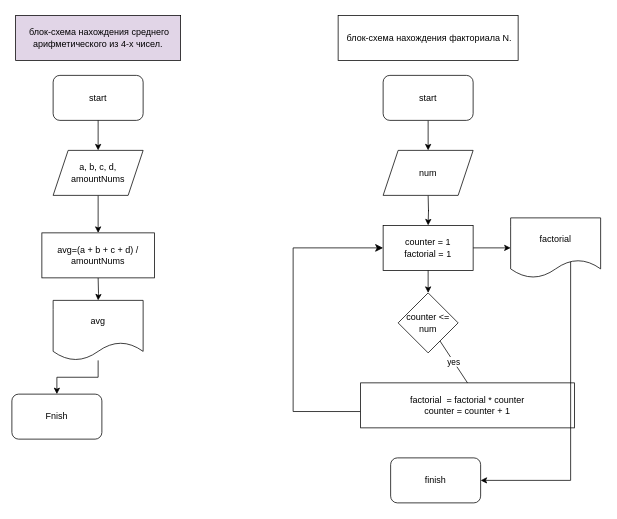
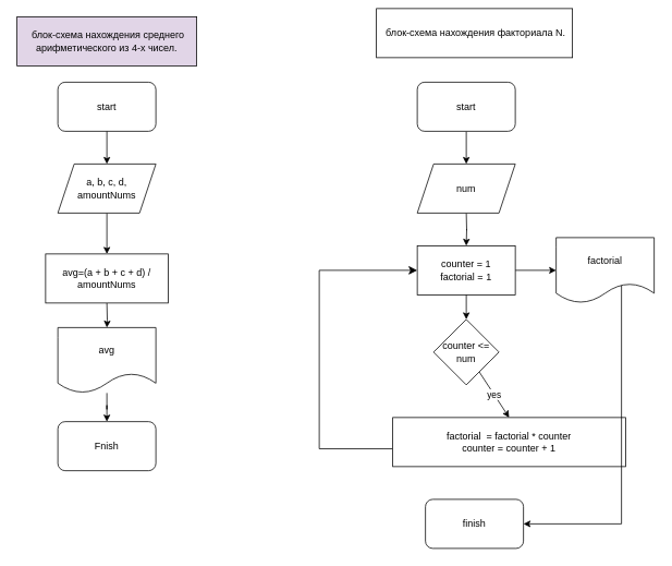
  <mxCell id="0" />
  <mxCell id="1" parent="0" />
  <mxCell id="2" value="start" style="rounded=1;whiteSpace=wrap;html=1;" parent="1" vertex="1"><mxGeometry x="70" y="100" width="120" height="60" as="geometry" /></mxCell>
  <mxCell id="3" value="&amp;nbsp;блок-схема нахождения среднего арифметического из 4-х чисел." style="rounded=0;whiteSpace=wrap;html=1;fillColor=#e1d5e7;" parent="1" vertex="1"><mxGeometry x="20" y="20" width="220" height="60" as="geometry" /></mxCell>
  <mxCell id="4" value="" style="edgeStyle=orthogonalEdgeStyle;rounded=0;orthogonalLoop=1;jettySize=auto;html=1;" parent="1" edge="1"><mxGeometry relative="1" as="geometry"><mxPoint x="130" y="260" as="sourcePoint" /><mxPoint x="130" y="310" as="targetPoint" /></mxGeometry></mxCell>
  <mxCell id="5" value="" style="edgeStyle=orthogonalEdgeStyle;rounded=0;orthogonalLoop=1;jettySize=auto;html=1;" parent="1" target="8" edge="1"><mxGeometry relative="1" as="geometry"><mxPoint x="130" y="370" as="sourcePoint" /></mxGeometry></mxCell>
  <mxCell id="6" value="" style="endArrow=classic;html=1;rounded=0;exitX=0.5;exitY=1;exitDx=0;exitDy=0;entryX=0.5;entryY=0;entryDx=0;entryDy=0;" parent="1" source="2" edge="1"><mxGeometry width="50" height="50" relative="1" as="geometry"><mxPoint x="400" y="300" as="sourcePoint" /><mxPoint x="130" y="200" as="targetPoint" /></mxGeometry></mxCell>
  <mxCell id="7" value="" style="edgeStyle=orthogonalEdgeStyle;rounded=0;orthogonalLoop=1;jettySize=auto;html=1;" parent="1" source="8" target="9" edge="1"><mxGeometry relative="1" as="geometry" /></mxCell>
  <mxCell id="8" value="avg" style="shape=document;whiteSpace=wrap;html=1;boundedLbl=1;rounded=1;" parent="1" vertex="1"><mxGeometry x="70" y="400" width="120" height="80" as="geometry" /></mxCell>
- <mxCell id="9" value="Fnish" style="whiteSpace=wrap;html=1;rounded=1;" parent="1" vertex="1"><mxGeometry x="15" y="525" width="120" height="60" as="geometry" /></mxCell>
- <mxCell id="10" value="&amp;nbsp;блок-схема нахождения факториала N." style="whiteSpace=wrap;html=1;" parent="1" vertex="1"><mxGeometry x="450" y="20" width="240" height="60" as="geometry" /></mxCell>
+ <mxCell id="9" value="Fnish" style="whiteSpace=wrap;html=1;rounded=1;" parent="1" vertex="1"><mxGeometry x="70" y="515" width="120" height="60" as="geometry" /></mxCell>
+ <mxCell id="10" value="&amp;nbsp;блок-схема нахождения факториала N." style="whiteSpace=wrap;html=1;" parent="1" vertex="1"><mxGeometry x="460" y="10" width="240" height="60" as="geometry" /></mxCell>
  <mxCell id="11" value="" style="edgeStyle=orthogonalEdgeStyle;rounded=0;orthogonalLoop=1;jettySize=auto;html=1;" parent="1" edge="1"><mxGeometry relative="1" as="geometry"><mxPoint x="570" y="300" as="targetPoint" /><mxPoint x="570" y="260" as="sourcePoint" /></mxGeometry></mxCell>
  <mxCell id="12" value="" style="endArrow=classic;html=1;rounded=0;exitX=0.5;exitY=1;exitDx=0;exitDy=0;entryX=0.5;entryY=0;entryDx=0;entryDy=0;" parent="1" edge="1"><mxGeometry width="50" height="50" relative="1" as="geometry"><mxPoint x="570" y="160" as="sourcePoint" /><mxPoint x="570" y="200" as="targetPoint" /></mxGeometry></mxCell>
  <mxCell id="13" value="start" style="rounded=1;whiteSpace=wrap;html=1;" parent="1" vertex="1"><mxGeometry x="510" y="100" width="120" height="60" as="geometry" /></mxCell>
  <mxCell id="14" value="" style="edgeStyle=orthogonalEdgeStyle;rounded=0;orthogonalLoop=1;jettySize=auto;html=1;" parent="1" source="15" target="25" edge="1"><mxGeometry relative="1" as="geometry" /></mxCell>
  <mxCell id="15" value="counter = 1&lt;br&gt;factorial = 1" style="rounded=0;whiteSpace=wrap;html=1;" parent="1" vertex="1"><mxGeometry x="510" y="300" width="120" height="60" as="geometry" /></mxCell>
  <mxCell id="16" value="a, b, c, d,&lt;br style=&quot;border-color: var(--border-color);&quot;&gt;amountNums" style="shape=parallelogram;perimeter=parallelogramPerimeter;whiteSpace=wrap;html=1;fixedSize=1;" parent="1" vertex="1"><mxGeometry x="70" y="200" width="120" height="60" as="geometry" /></mxCell>
  <mxCell id="17" value="num" style="shape=parallelogram;perimeter=parallelogramPerimeter;whiteSpace=wrap;html=1;fixedSize=1;" parent="1" vertex="1"><mxGeometry x="510" y="200" width="120" height="60" as="geometry" /></mxCell>
  <mxCell id="18" value="avg=(a + b + c + d) /&lt;br style=&quot;border-color: var(--border-color);&quot;&gt;amountNums" style="rounded=0;whiteSpace=wrap;html=1;" parent="1" vertex="1"><mxGeometry x="55" y="310" width="150" height="60" as="geometry" /></mxCell>
  <mxCell id="19" value="counter &amp;lt;=&lt;br&gt;num" style="rhombus;whiteSpace=wrap;html=1;" parent="1" vertex="1"><mxGeometry x="530" y="390" width="80" height="80" as="geometry" /></mxCell>
  <mxCell id="20" value="factorial&amp;nbsp; = factorial&amp;nbsp;* counter&lt;br&gt;counter = counter + 1" style="whiteSpace=wrap;html=1;" parent="1" vertex="1"><mxGeometry x="480" y="510" width="285" height="60" as="geometry" /></mxCell>
  <mxCell id="21" value="" style="endArrow=classic;html=1;rounded=0;entryX=0.5;entryY=0;entryDx=0;entryDy=0;exitX=0.5;exitY=1;exitDx=0;exitDy=0;" parent="1" source="15" target="19" edge="1"><mxGeometry width="50" height="50" relative="1" as="geometry"><mxPoint x="400" y="270" as="sourcePoint" /><mxPoint x="450" y="220" as="targetPoint" /></mxGeometry></mxCell>
  <mxCell id="22" value="" style="edgeStyle=segmentEdgeStyle;endArrow=classic;html=1;curved=0;rounded=0;endSize=8;startSize=8;sourcePerimeterSpacing=0;targetPerimeterSpacing=0;entryX=0;entryY=0.5;entryDx=0;entryDy=0;exitX=-0.002;exitY=0.637;exitDx=0;exitDy=0;exitPerimeter=0;" parent="1" source="20" target="15" edge="1"><mxGeometry width="100" relative="1" as="geometry"><mxPoint x="470" y="530" as="sourcePoint" /><mxPoint x="460" y="340" as="targetPoint" /><Array as="points"><mxPoint x="390" y="548" /><mxPoint x="390" y="330" /></Array></mxGeometry></mxCell>
- <mxCell id="23" value="yes" style="endArrow=none;html=1;rounded=0;entryX=0.5;entryY=0;entryDx=0;entryDy=0;entryPerimeter=0;" parent="1" source="19" target="20" edge="1"><mxGeometry width="50" height="50" relative="1" as="geometry"><mxPoint x="400" y="430" as="sourcePoint" /><mxPoint x="570" y="500" as="targetPoint" /><Array as="points" /></mxGeometry></mxCell>
+ <mxCell id="23" value="yes" style="endArrow=classic;html=1;rounded=0;entryX=0.5;entryY=0;entryDx=0;entryDy=0;entryPerimeter=0;" parent="1" source="19" target="20" edge="1"><mxGeometry width="50" height="50" relative="1" as="geometry"><mxPoint x="400" y="430" as="sourcePoint" /><mxPoint x="570" y="500" as="targetPoint" /><Array as="points" /></mxGeometry></mxCell>
  <mxCell id="24" value="" style="edgeStyle=orthogonalEdgeStyle;rounded=0;orthogonalLoop=1;jettySize=auto;html=1;entryX=1;entryY=0.5;entryDx=0;entryDy=0;exitX=0.657;exitY=0.717;exitDx=0;exitDy=0;exitPerimeter=0;" parent="1" source="25" target="26" edge="1"><mxGeometry relative="1" as="geometry"><mxPoint x="740" y="450" as="targetPoint" /><Array as="points"><mxPoint x="760" y="347" /><mxPoint x="760" y="640" /></Array></mxGeometry></mxCell>
  <mxCell id="25" value="factorial" style="shape=document;whiteSpace=wrap;html=1;boundedLbl=1;rounded=0;" parent="1" vertex="1"><mxGeometry x="680" y="290" width="120" height="80" as="geometry" /></mxCell>
  <mxCell id="26" value="finish" style="rounded=1;whiteSpace=wrap;html=1;" parent="1" vertex="1"><mxGeometry x="520" y="610" width="120" height="60" as="geometry" /></mxCell>
